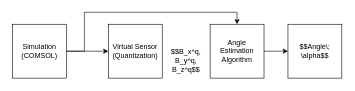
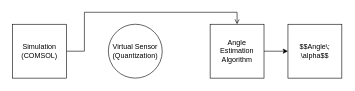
  <mxCell id="0" />
  <mxCell id="1" parent="0" />
- <mxCell id="2" style="edgeStyle=orthogonalEdgeStyle;rounded=0;orthogonalLoop=1;jettySize=auto;html=1;entryX=0;entryY=0.5;entryDx=0;entryDy=0;" parent="1" source="4" target="5" edge="1"><mxGeometry relative="1" as="geometry"><Array as="points"><mxPoint x="150" y="85" /><mxPoint x="150" y="85" /></Array></mxGeometry></mxCell>
- <mxCell id="3" style="edgeStyle=orthogonalEdgeStyle;rounded=0;orthogonalLoop=1;jettySize=auto;html=1;entryX=0.5;entryY=0;entryDx=0;entryDy=0;" parent="1" source="4" target="7" edge="1"><mxGeometry relative="1" as="geometry"><Array as="points"><mxPoint x="140" y="85" /><mxPoint x="140" y="20" /><mxPoint x="395" y="20" /></Array></mxGeometry></mxCell>
+ <mxCell id="3" style="edgeStyle=orthogonalEdgeStyle;rounded=0;orthogonalLoop=1;jettySize=auto;html=1;entryX=0.5;entryY=0;entryDx=0;entryDy=0;endArrow=open;" parent="1" source="4" target="7" edge="1"><mxGeometry relative="1" as="geometry"><Array as="points"><mxPoint x="140" y="85" /><mxPoint x="140" y="20" /><mxPoint x="395" y="20" /></Array></mxGeometry></mxCell>
  <mxCell id="4" value="Simulation (COMSOL)" style="whiteSpace=wrap;html=1;aspect=fixed;" parent="1" vertex="1"><mxGeometry x="20" y="40" width="90" height="90" as="geometry" /></mxCell>
- <mxCell id="5" value="Virtual Sensor (Quantization)" style="whiteSpace=wrap;html=1;aspect=fixed;" parent="1" vertex="1"><mxGeometry x="180" y="40" width="90" height="90" as="geometry" /></mxCell>
+ <mxCell id="5" value="Virtual Sensor (Quantization)" style="ellipse;whiteSpace=wrap;html=1;aspect=fixed;" parent="1" vertex="1"><mxGeometry x="180" y="40" width="90" height="90" as="geometry" /></mxCell>
  <mxCell id="6" style="edgeStyle=orthogonalEdgeStyle;rounded=0;orthogonalLoop=1;jettySize=auto;html=1;entryX=0;entryY=0.5;entryDx=0;entryDy=0;" parent="1" source="7" target="8" edge="1"><mxGeometry relative="1" as="geometry" /></mxCell>
  <mxCell id="7" value="Angle Estimation Algorithm" style="whiteSpace=wrap;html=1;aspect=fixed;" parent="1" vertex="1"><mxGeometry x="350" y="40" width="90" height="90" as="geometry" /></mxCell>
  <mxCell id="8" value="$$Angle\; \alpha$$" style="whiteSpace=wrap;html=1;aspect=fixed;" parent="1" vertex="1"><mxGeometry x="480" y="40" width="90" height="90" as="geometry" /></mxCell>
- <mxCell id="9" value="$$B_x^q, B_y^q, B_z^q$$" style="text;html=1;align=center;verticalAlign=middle;whiteSpace=wrap;rounded=0;" parent="1" vertex="1"><mxGeometry x="280" y="86" width="60" height="30" as="geometry" /></mxCell>
